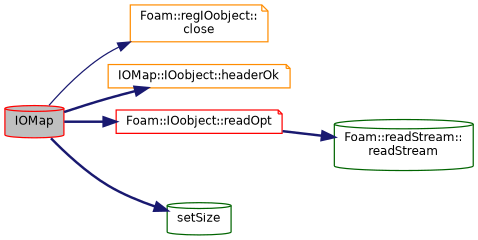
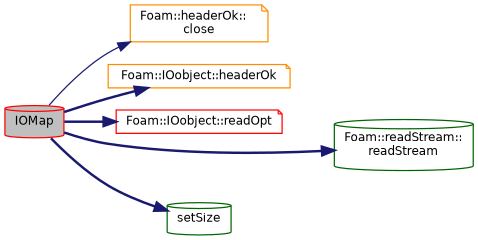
  digraph {
    rankdir=LR
    node [color=red fontname=Helvetica fontsize=10 shape=cylinder]
    edge [color=midnightblue fontname=Helvetica fontsize=10 labelfontname=Helvetica labelfontsize=10 style=bold]
    n1 [fillcolor=grey75 fontcolor=black height=0.2 label=IOMap style=filled width=0.4]
-   n2 [color=darkorange height=0.2 label="Foam::regIOobject::\lclose" shape=note width=0.4]
-   n3 [color=darkorange height=0.2 label="IOMap::IOobject::headerOk" shape=note width=0.4]
+   n2 [color=darkorange height=0.2 label="Foam::headerOk::\lclose" shape=note width=0.4]
+   n3 [color=darkorange height=0.2 label="Foam::IOobject::headerOk" shape=note width=0.4]
    n4 [height=0.2 label="Foam::IOobject::readOpt" shape=note width=0.4]
    n5 [color=darkgreen height=0.2 label="Foam::readStream::\lreadStream" width=0.4]
    n6 [color=darkgreen height=0.2 label=setSize width=0.4]
    n1 -> n2 [style=solid]
    n1 -> n3
    n1 -> n4
-   n4 -> n5
+   n1 -> n5
    n1 -> n6
  }
